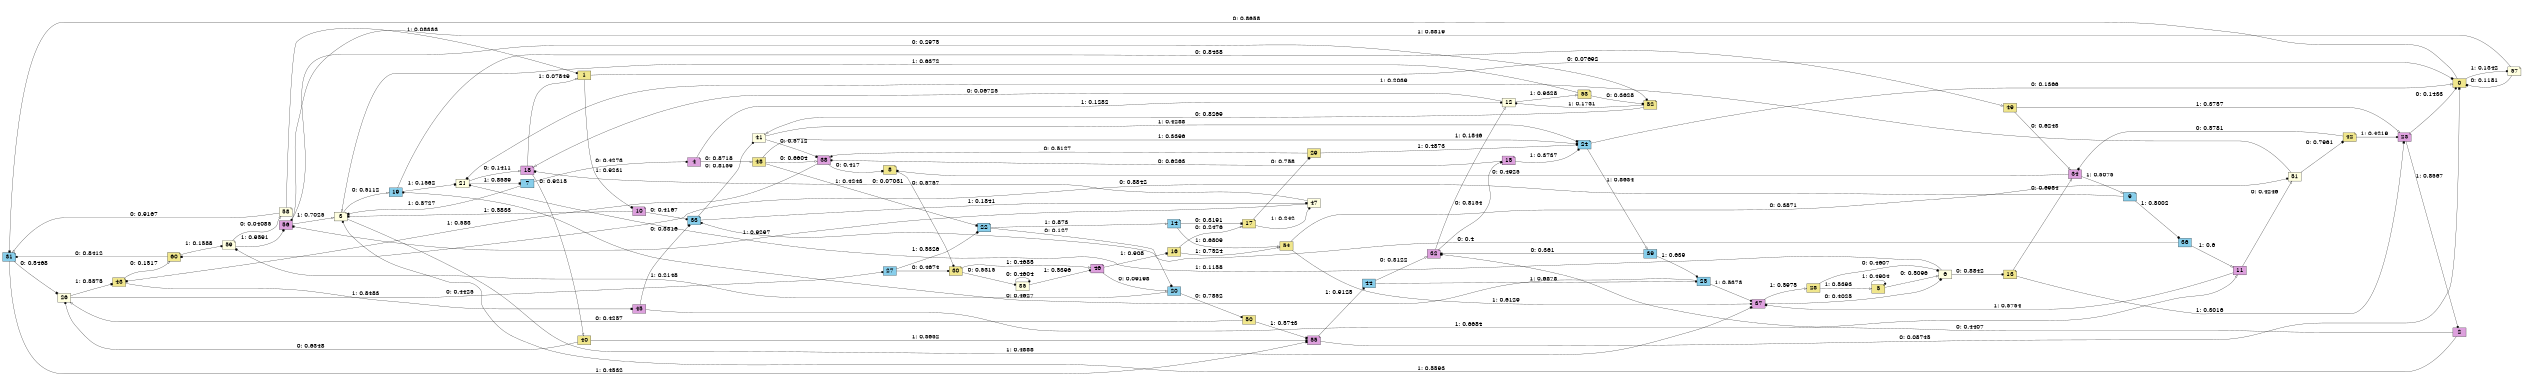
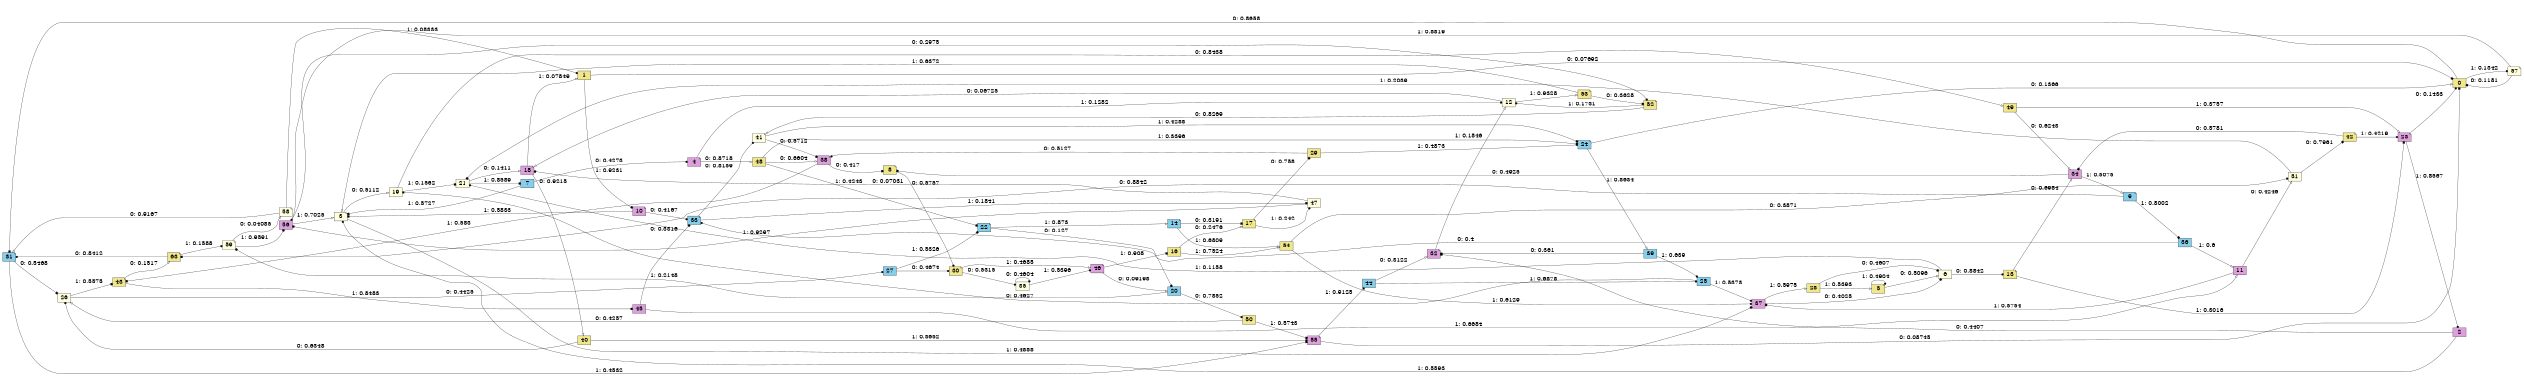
  digraph {
    rankdir=LR
    node [fillcolor=khaki fontsize=24 shape=box style=filled]
    edge [arrowhead=box fontsize=24]
    31 [fillcolor=skyblue shape=note]
    0
    57 [fillcolor=lightyellow shape=note]
    26 [fillcolor=lightyellow]
    55 [fillcolor=plum shape=note]
    56 [fillcolor=plum]
    43 [shape=note]
    27 [fillcolor=skyblue]
    44 [fillcolor=skyblue]
    3 [fillcolor=lightyellow shape=note]
    52 [shape=note]
    1
    10 [fillcolor=plum shape=note]
    33 [fillcolor=skyblue shape=note]
-   19 [fillcolor=skyblue]
+   19 [fillcolor=lightyellow]
    37 [fillcolor=plum]
    47 [fillcolor=lightyellow]
    41 [fillcolor=lightyellow shape=note]
    2 [fillcolor=plum]
    32 [fillcolor=plum shape=note]
    12 [fillcolor=lightyellow]
-   15 [fillcolor=plum shape=note]
    18 [fillcolor=plum shape=note]
    53 [shape=note]
    38 [fillcolor=plum shape=note]
    24 [fillcolor=skyblue shape=note]
    21 [fillcolor=lightyellow]
    49
    6 [fillcolor=lightyellow]
    28
    7 [fillcolor=skyblue]
    34 [fillcolor=plum]
    23 [fillcolor=plum shape=note]
    13 [shape=note]
    5 [shape=note]
    4 [fillcolor=plum shape=note]
    48
    22 [fillcolor=skyblue shape=note]
    8 [shape=note]
    39 [fillcolor=skyblue]
    40
    9 [fillcolor=skyblue shape=note]
    30 [shape=note]
    35 [fillcolor=lightyellow]
    46 [fillcolor=plum shape=note]
    14 [fillcolor=skyblue shape=note]
    20 [fillcolor=skyblue]
    16
    17 [shape=note]
    54
    59 [fillcolor=lightyellow shape=note]
    50
-   60 [shape=note]
+   60 [shape=note label=63]
    36 [fillcolor=skyblue]
    11 [fillcolor=plum]
    58 [fillcolor=lightyellow shape=note]
    51 [fillcolor=lightyellow]
    42 [shape=note]
    29
    45 [fillcolor=plum]
    25 [fillcolor=skyblue]
    31 -> 26 [label="0: 0.5468   "]
    31 -> 55 [label="1: 0.4532   "]
    0 -> 31 [label="0: 0.8658   "]
    0 -> 57 [arrowhead=dot label="1: 0.1342   "]
    57 -> 0 [label="0: 0.1181   "]
    57 -> 56 [arrowhead=dot label="1: 0.8819   "]
    26 -> 43 [label="1: 0.5575   "]
    26 -> 27 [arrowhead=dot label="0: 0.4425   "]
    55 -> 0 [label="0: 0.08745  "]
    55 -> 44 [arrowhead=dot label="1: 0.9125   "]
    56 -> 3 [arrowhead=onormal label="1: 0.7025   "]
    56 -> 52 [arrowhead=dot label="0: 0.2975   "]
    43 -> 60 [arrowhead=onormal label="0: 0.1517   "]
    43 -> 45 [label="1: 0.8483   "]
    27 -> 22 [label="1: 0.5326   "]
    27 -> 30 [arrowhead=dot label="0: 0.4674   "]
    44 -> 32 [arrowhead=onormal label="0: 0.3122   "]
    44 -> 25 [arrowhead=dot label="1: 0.6878   "]
    3 -> 19 [arrowhead=onormal label="0: 0.5112   "]
    3 -> 37 [label="1: 0.4888   "]
    52 -> 41 [arrowhead=onormal label="0: 0.8269   "]
    52 -> 12 [arrowhead=dot label="1: 0.1731   "]
    1 -> 0 [label="0: 0.07692  "]
    1 -> 10 [label="1: 0.9231   "]
    10 -> 3 [label="1: 0.5833   "]
    10 -> 33 [arrowhead=dot label="0: 0.4167   "]
    33 -> 47 [label="1: 0.1841   "]
    33 -> 41 [arrowhead=dot label="0: 0.8159   "]
    19 -> 21 [label="1: 0.1562   "]
    19 -> 49 [arrowhead=onormal label="0: 0.8438   "]
    37 -> 6 [label="0: 0.4025   "]
    37 -> 28 [arrowhead=onormal label="1: 0.5975   "]
    47 -> 56 [label="1: 0.9297   "]
    47 -> 18 [label="0: 0.07031  "]
    41 -> 38 [label="0: 0.5712   "]
    41 -> 24 [label="1: 0.4288   "]
    2 -> 3 [arrowhead=dot label="1: 0.5593   "]
    2 -> 32 [label="0: 0.4407   "]
    32 -> 12 [arrowhead=onormal label="1: 0.1846   "]
-   32 -> 15 [label="0: 0.8154   "]
    12 -> 18 [arrowhead=onormal label="0: 0.06725  "]
    12 -> 53 [arrowhead=onormal label="1: 0.9328   "]
-   15 -> 38 [arrowhead=dot label="0: 0.6263   "]
-   15 -> 24 [arrowhead=dot label="1: 0.3737   "]
    18 -> 1 [arrowhead=onormal label="1: 0.07849  "]
    18 -> 40 [arrowhead=onormal label="0: 0.9215   "]
    53 -> 3 [arrowhead=onormal label="1: 0.6372   "]
    53 -> 52 [label="0: 0.3628   "]
    38 -> 43 [label="1: 0.583    "]
    38 -> 8 [label="0: 0.417    "]
    24 -> 0 [arrowhead=onormal label="0: 0.1366   "]
    24 -> 39 [arrowhead=onormal label="1: 0.8634   "]
    21 -> 18 [arrowhead=onormal label="0: 0.1411   "]
    21 -> 7 [label="1: 0.8589   "]
    49 -> 34 [arrowhead=onormal label="0: 0.6243   "]
    49 -> 23 [arrowhead=onormal label="1: 0.3757   "]
    6 -> 21 [arrowhead=dot label="1: 0.1158   "]
    6 -> 13 [arrowhead=dot label="0: 0.8842   "]
    28 -> 6 [label="0: 0.4607   "]
    28 -> 5 [arrowhead=onormal label="1: 0.5393   "]
    7 -> 3 [label="1: 0.5727   "]
    7 -> 4 [arrowhead=dot label="0: 0.4273   "]
    34 -> 8 [label="0: 0.4925   "]
    34 -> 9 [arrowhead=onormal label="1: 0.5075   "]
    23 -> 0 [arrowhead=dot label="0: 0.1433   "]
    23 -> 2 [arrowhead=dot label="1: 0.8567   "]
    13 -> 34 [arrowhead=onormal label="0: 0.6984   "]
    13 -> 23 [label="1: 0.3016   "]
    5 -> 6 [arrowhead=onormal label="0: 0.5096   "]
    5 -> 5 [arrowhead=dot label="1: 0.4904   "]
    4 -> 12 [arrowhead=dot label="1: 0.1282   "]
    4 -> 48 [arrowhead=onormal label="0: 0.8718   "]
    48 -> 38 [arrowhead=onormal label="0: 0.6604   "]
    48 -> 24 [label="1: 0.3396   "]
    48 -> 22 [label="1: 0.4243   "]
    22 -> 14 [arrowhead=onormal label="1: 0.873    "]
    22 -> 20 [label="0: 0.127    "]
    8 -> 30 [arrowhead=dot label="0: 0.5757   "]
    39 -> 32 [label="0: 0.361    "]
    39 -> 25 [arrowhead=dot label="1: 0.639    "]
    40 -> 26 [arrowhead=dot label="0: 0.6348   "]
    40 -> 55 [arrowhead=dot label="1: 0.3652   "]
    9 -> 60 [label="0: 0.8842   "]
    9 -> 36 [label="1: 0.8002   "]
    30 -> 35 [arrowhead=dot label="0: 0.5315   "]
    30 -> 46 [arrowhead=onormal label="1: 0.4685   "]
    35 -> 35 [arrowhead=dot label="0: 0.4604   "]
    35 -> 46 [arrowhead=dot label="1: 0.5396   "]
    46 -> 20 [arrowhead=onormal label="0: 0.09198  "]
    46 -> 16 [label="1: 0.908    "]
    14 -> 17 [label="0: 0.3191   "]
    14 -> 54 [arrowhead=onormal label="1: 0.6809   "]
    20 -> 59 [label="1: 0.2148   "]
    20 -> 50 [arrowhead=dot label="0: 0.7852   "]
    16 -> 17 [arrowhead=onormal label="0: 0.2476   "]
    16 -> 54 [arrowhead=onormal label="1: 0.7524   "]
    17 -> 47 [arrowhead=dot label="1: 0.242    "]
    17 -> 29 [label="0: 0.758    "]
    54 -> 37 [arrowhead=dot label="1: 0.6129   "]
    54 -> 51 [arrowhead=dot label="0: 0.3871   "]
    59 -> 56 [label="1: 0.9591   "]
    59 -> 58 [arrowhead=onormal label="0: 0.04085  "]
    50 -> 26 [arrowhead=onormal label="0: 0.4257   "]
    50 -> 55 [label="1: 0.5743   "]
    60 -> 31 [arrowhead=dot label="0: 0.8412   "]
    60 -> 59 [arrowhead=dot label="1: 0.1588   "]
    36 -> 33 [arrowhead=dot label="0: 0.4      "]
    36 -> 11 [arrowhead=onormal label="1: 0.6      "]
    11 -> 37 [label="1: 0.5754   "]
    11 -> 51 [arrowhead=onormal label="0: 0.4246   "]
    58 -> 31 [arrowhead=onormal label="0: 0.9167   "]
    58 -> 1 [arrowhead=dot label="1: 0.08333  "]
    51 -> 21 [label="1: 0.2039   "]
    51 -> 42 [label="0: 0.7961   "]
    42 -> 34 [label="0: 0.5781   "]
    42 -> 23 [arrowhead=dot label="1: 0.4219   "]
    29 -> 38 [arrowhead=dot label="0: 0.5127   "]
    29 -> 24 [arrowhead=dot label="1: 0.4873   "]
    45 -> 33 [label="0: 0.3316   "]
    45 -> 11 [arrowhead=onormal label="1: 0.6684   "]
    25 -> 19 [arrowhead=dot label="0: 0.4627   "]
    25 -> 37 [arrowhead=dot label="1: 0.5373   "]
  }
